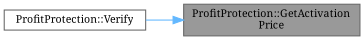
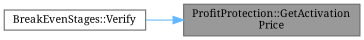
  digraph {
    rankdir=RL
    fontname="Noto Serif"
    node [fontname="Noto Serif" fontsize=10 shape=box style=filled]
    n1 [color=gray40 fillcolor=grey60 fontcolor=black height=0.2 label="ProfitProtection::GetActivation\lPrice" width=0.4]
-   n2 [color=grey40 fillcolor=white height=0.2 label="ProfitProtection::Verify" width=0.4]
+   n2 [color=grey40 fillcolor=white height=0.2 label="BreakEvenStages::Verify" width=0.4]
    n1 -> n2 [color=steelblue1 dir=back fontname="Noto Serif" fontsize=10 labelfontname=Helvetica labelfontsize=10 style=solid]
  }
